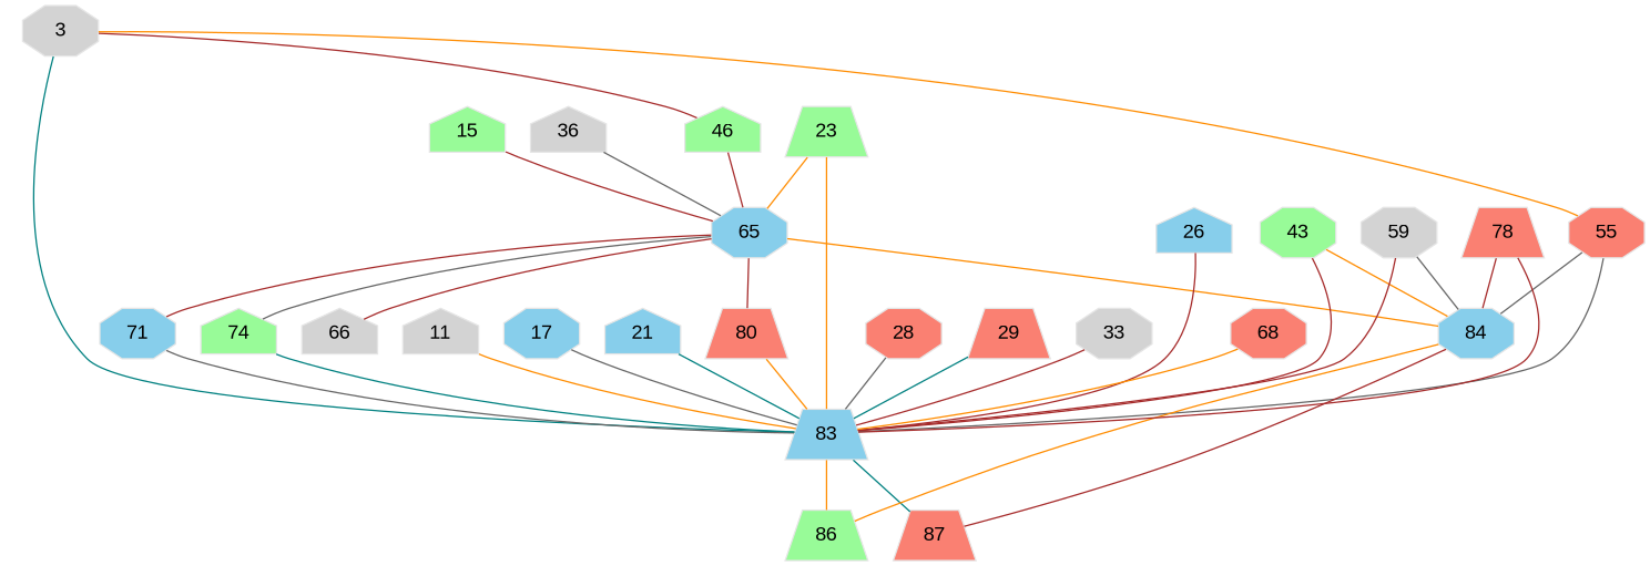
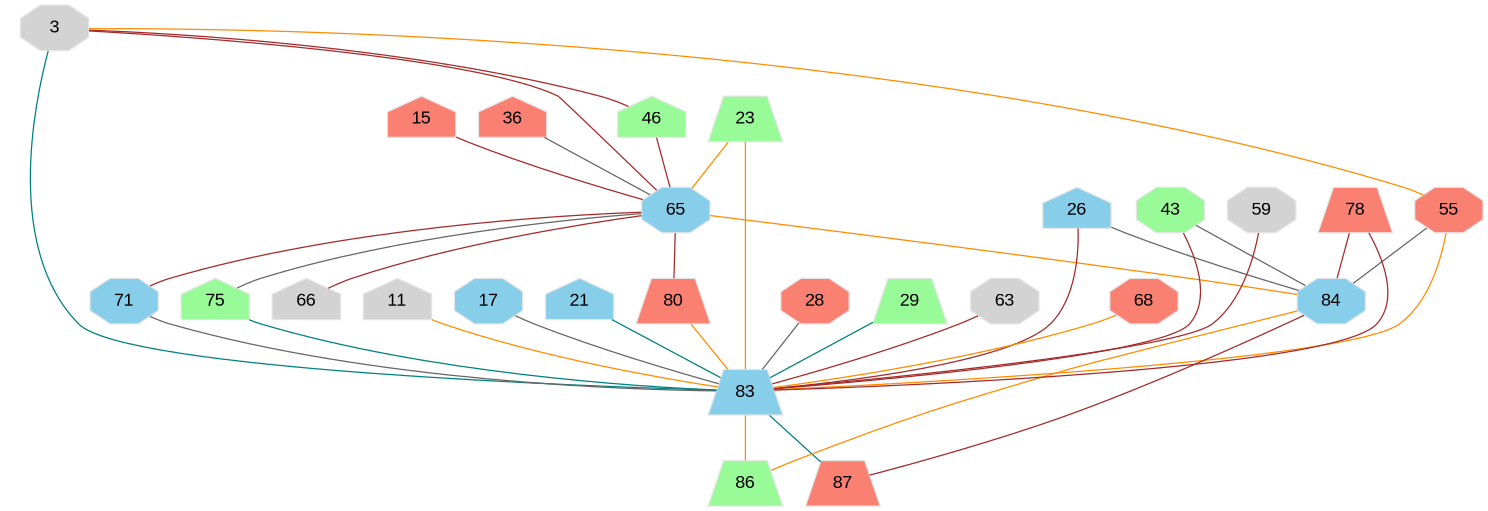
  graph {
    fontname="Liberation Sans"
    node [color=gray90 fillcolor=salmon fontname="Liberation Sans" shape=octagon style=filled]
    edge [color=brown fontname="Liberation Sans"]
    3 [fillcolor=lightgrey super="+2"]
    46 [fillcolor=palegreen shape=house]
    55 [super="+37"]
    65 [fillcolor=skyblue super="+44+10+9"]
    83 [fillcolor=skyblue shape=trapezium super="+41+69+67+72+60+54+35+38+81+82+63+64+73+34"]
    84 [fillcolor=skyblue super="+40+49+77"]
    66 [fillcolor=lightgrey shape=house]
    71 [fillcolor=skyblue super="+18+30"]
-   74 [fillcolor=palegreen shape=house]
+   74 [fillcolor=palegreen shape=house label=75]
    80 [shape=trapezium]
    86 [fillcolor=palegreen shape=trapezium]
    87 [shape=trapezium super="+85"]
    11 [fillcolor=lightgrey shape=house]
-   15 [fillcolor=palegreen shape=house]
+   15 [shape=house]
    17 [fillcolor=skyblue]
    21 [fillcolor=skyblue shape=house]
    23 [fillcolor=palegreen shape=trapezium]
    26 [fillcolor=skyblue shape=house]
    28
-   29 [shape=trapezium]
-   33 [fillcolor=lightgrey]
-   36 [fillcolor=lightgrey shape=house]
+   29 [fillcolor=palegreen shape=trapezium]
+   33 [fillcolor=lightgrey label=63]
+   36 [shape=house]
    43 [fillcolor=palegreen]
    59 [fillcolor=lightgrey]
    68
    78 [shape=trapezium]
    3 -- 46
    3 -- 55 [color=darkorange]
+   3 -- 65 [weight=8]
    3 -- 83 [color=teal weight=11]
    46 -- 65
-   55 -- 83 [color=gray40]
+   55 -- 83 [color=darkorange]
    55 -- 84 [color=gray40]
    65 -- 84 [color=darkorange weight=19]
    65 -- 66 [weight=2]
    65 -- 71
    65 -- 74 [color=gray40]
    65 -- 80
    83 -- 86 [color=darkorange]
    83 -- 87 [color=teal weight=2]
    84 -- 86 [color=darkorange]
    84 -- 87
    71 -- 83 [color=gray40 weight=3]
    74 -- 83 [color=teal]
    80 -- 83 [color=darkorange]
    11 -- 83 [color=darkorange weight=2]
    15 -- 65
    17 -- 83 [color=gray40 weight=2]
    21 -- 83 [color=teal weight=2]
    23 -- 65 [color=darkorange weight=2]
    23 -- 83 [color=darkorange weight=43]
    26 -- 83
-   59 -- 84 [color=gray40]
+   26 -- 84 [color=gray40]
    28 -- 83 [color=gray40]
    29 -- 83 [color=teal weight=2]
    33 -- 83 [weight=2]
    36 -- 65 [color=gray40 weight=2]
    43 -- 83
-   43 -- 84 [color=darkorange]
+   43 -- 84 [color=gray40]
    59 -- 83 [weight=2]
    68 -- 83 [color=darkorange weight=2]
    78 -- 83
    78 -- 84
  }
